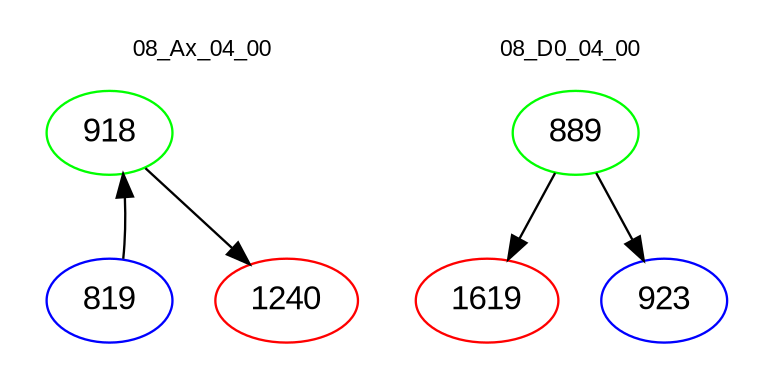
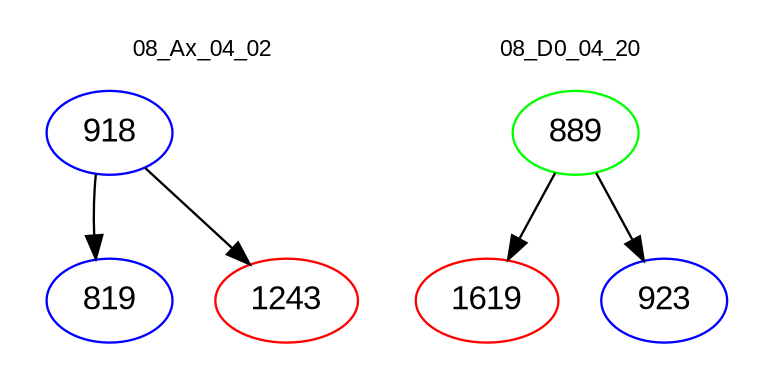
  digraph {
    fontname="Liberation Sans"
    node [color=green fontname="Liberation Sans"]
    edge [color=black fontname="Liberation Sans"]
-   n1 [label=918]
+   n1 [color=blue label=918]
    n2 [color=blue label=819]
-   n3 [color=red label=1240]
+   n3 [color=red label=1243]
    n4 [label=889]
    n5 [color=red label=1619]
    n6 [color=blue label=923]
    subgraph cluster_1 {
      color=white
      fontsize=10
-     label="08_Ax_04_00"
+     label="08_Ax_04_02"
      n1
      n2
      n3
    }
    subgraph cluster_2 {
      color=white
      fontsize=10
-     label="08_D0_04_00"
+     label="08_D0_04_20"
      n4
      n5
      n6
    }
-   n2 -> n1
+   n1 -> n2
    n1 -> n3
    n4 -> n5
    n4 -> n6
  }
